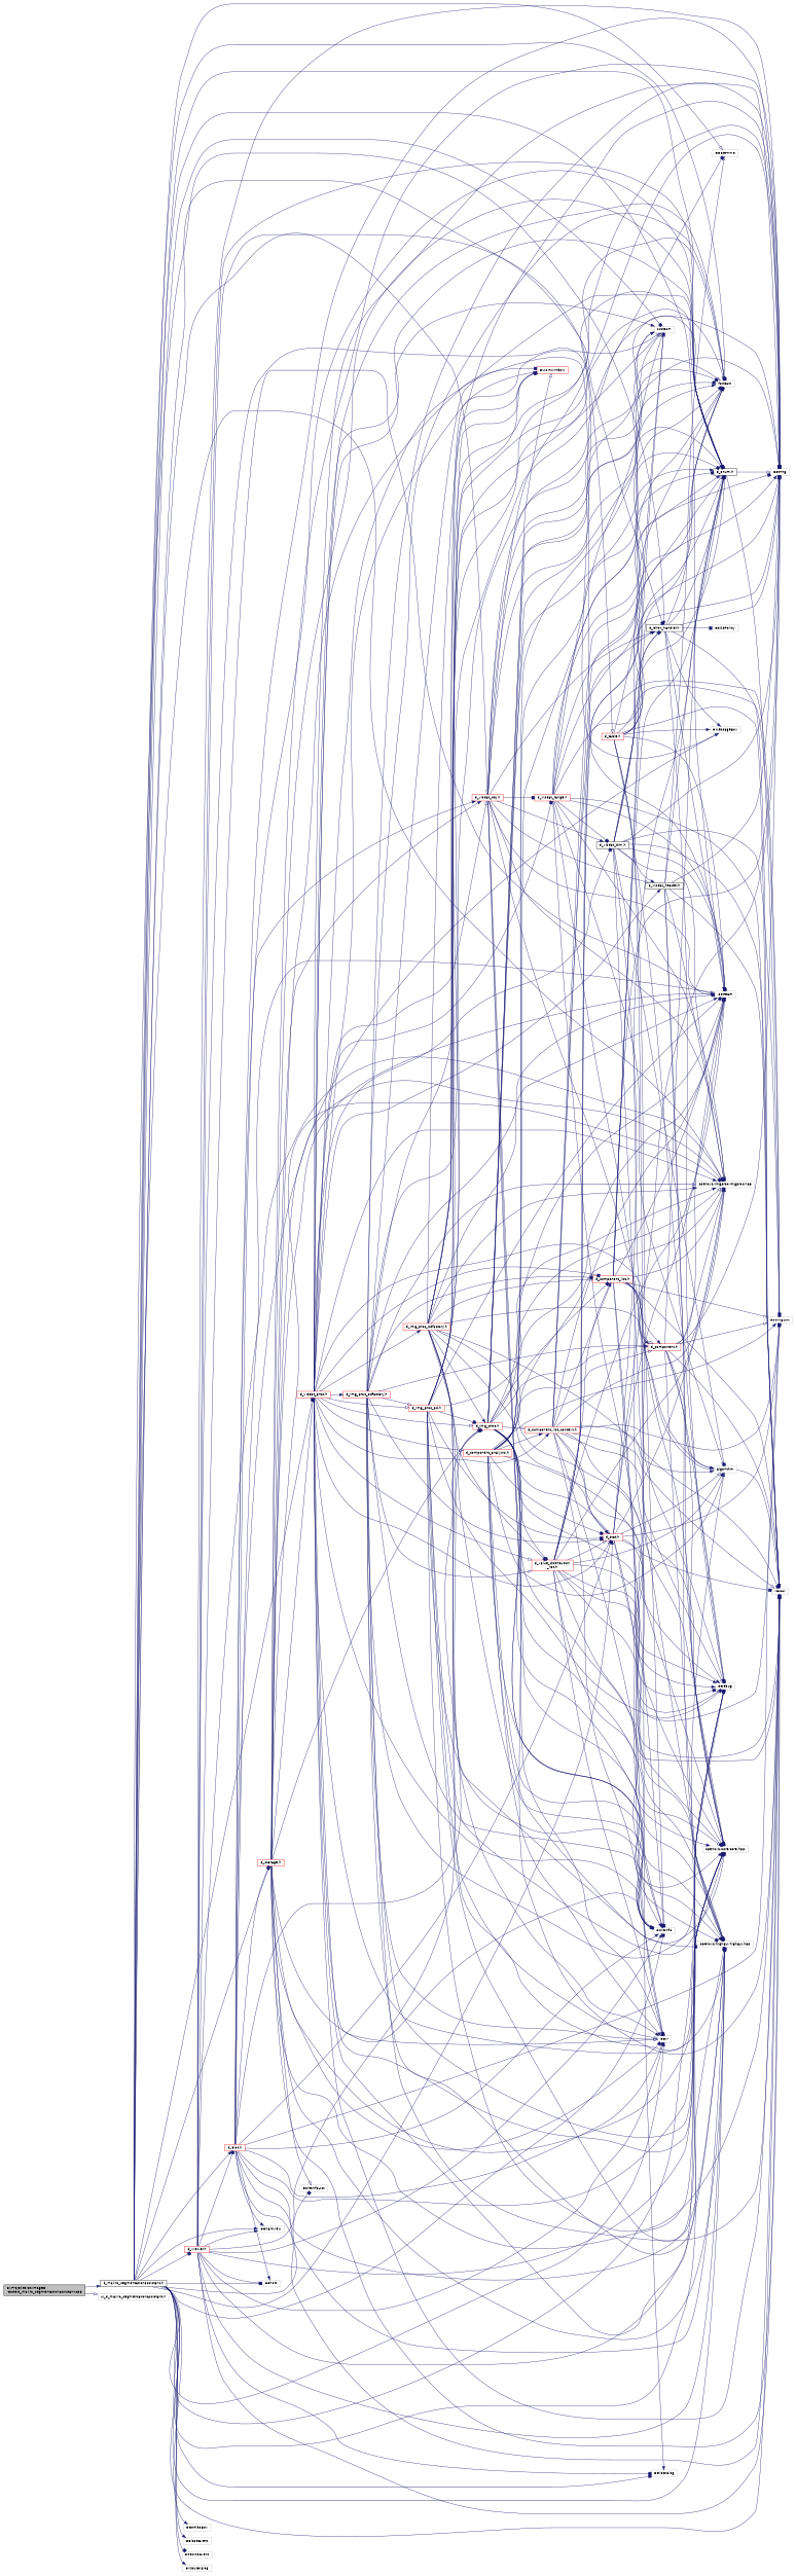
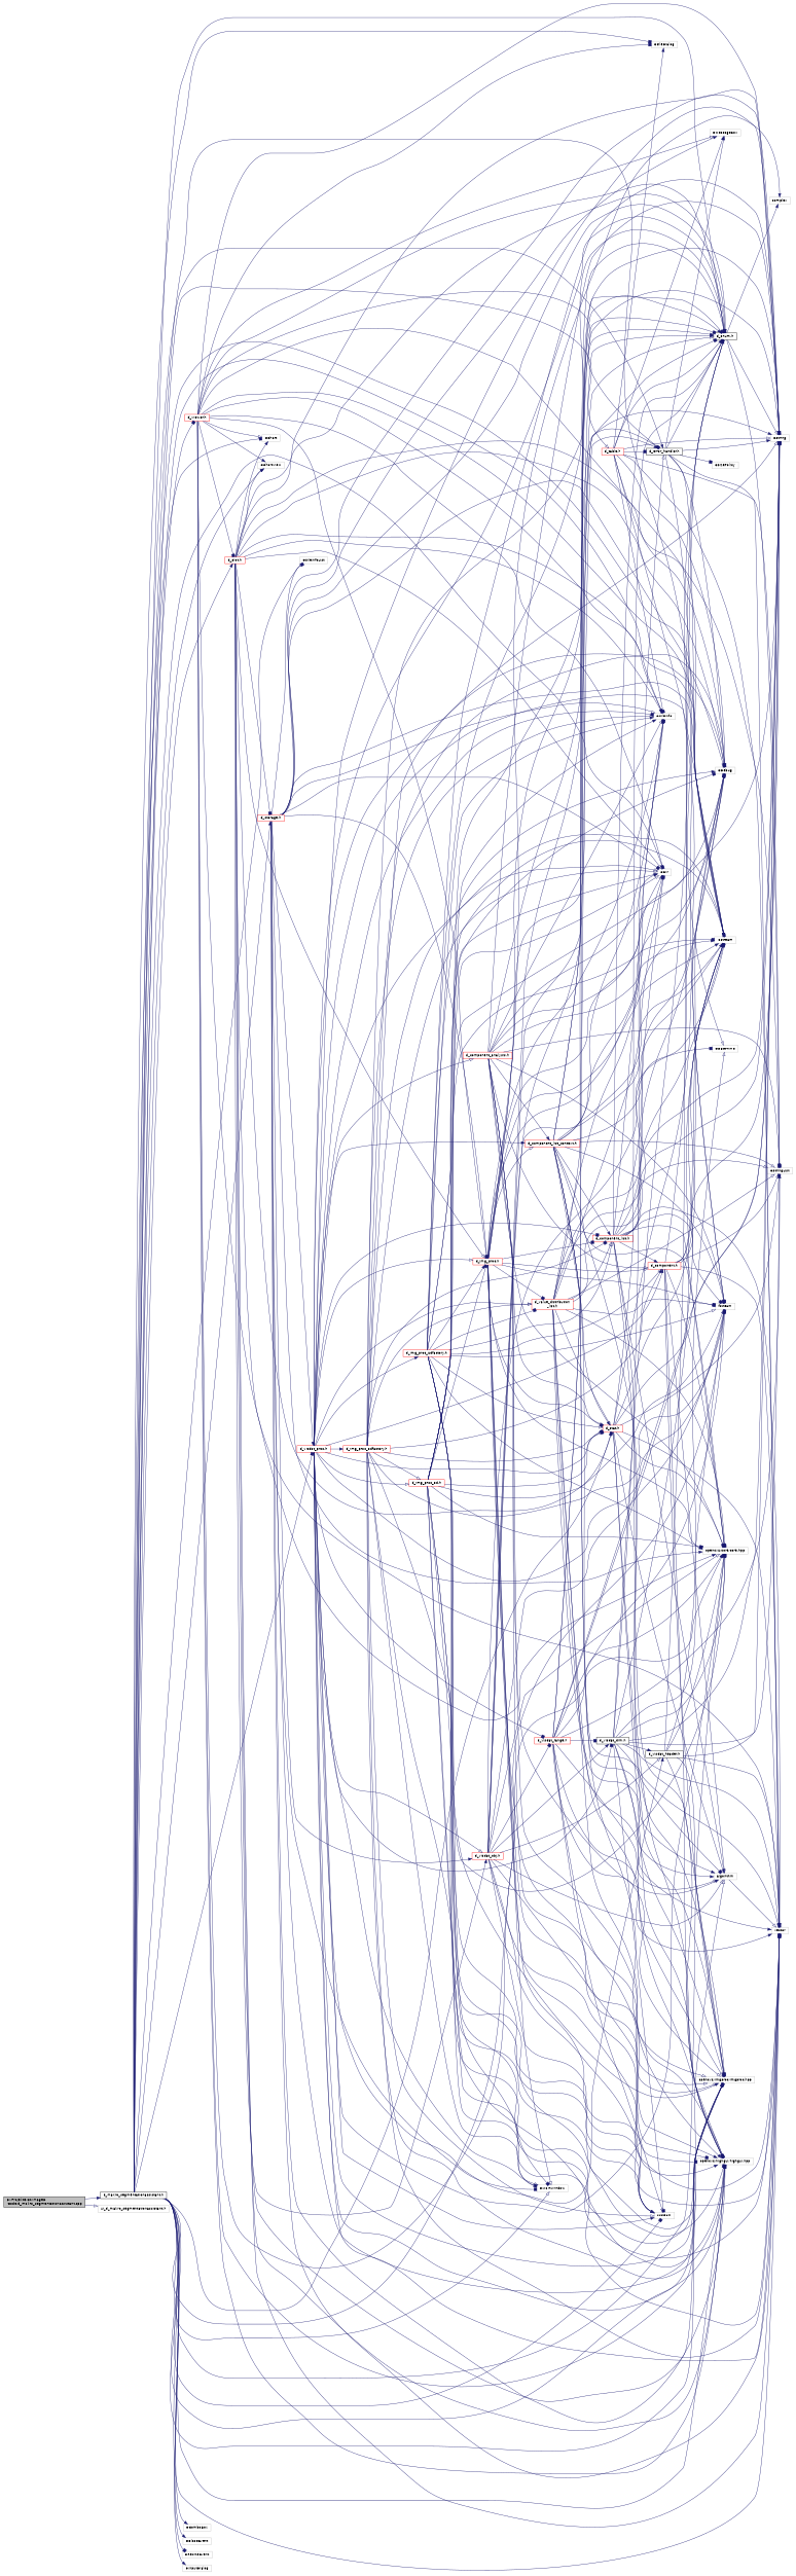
  digraph {
    rankdir=LR
    node [color=grey75 fillcolor=white fontname=Helvetica fontsize=10 shape=record style=filled]
    edge [arrowhead=normal color=midnightblue fontname=Helvetica fontsize=10 labelfontname=Helvetica labelfontsize=10 style=solid]
    n1 [color=black fillcolor=grey75 fontcolor=black height=0.2 label="D:/Projekte/Qt/ImageD\l/Code/d_makro_segmentationassistant.cpp" width=0.4]
    n2 [color=black height=0.2 label="d_makro_segmentationassistant.h" width=0.4]
    n3 [height=0.2 label="ui_d_makro_segmentationassistant.h" width=0.4]
    n4 [color=black height=0.2 label="d_enum.h" width=0.4]
    n5 [color=black height=0.2 label="d_error_handler.h" width=0.4]
    n6 [height=0.2 label=iostream width=0.4]
    n7 [height=0.2 label=vector width=0.4]
    n8 [height=0.2 label=fstream width=0.4]
    n9 [color=red height=0.2 label="d_visdat_proc.h" width=0.4]
    n10 [color=red height=0.2 label="d_stat.h" width=0.4]
    n11 [height=0.2 label=algorithm width=0.4]
    n12 [height=0.2 label="opencv2/core/core.hpp" width=0.4]
    n13 [height=0.2 label="opencv2/highgui/highgui.hpp" width=0.4]
    n14 [height=0.2 label="opencv2/imgproc/imgproc.hpp" width=0.4]
    n15 [height=0.2 label=QDir width=0.4]
    n16 [height=0.2 label=QFileInfo width=0.4]
    n17 [height=0.2 label=sstream width=0.4]
-   n18 [color=red height=0.2 label=QMainWindow width=0.4]
+   n18 [height=0.2 label=QMainWindow width=0.4]
    n19 [height=0.2 label=QDateTime width=0.4]
    n20 [color=red height=0.2 label="d_plot.h" width=0.4]
    n21 [color=red height=0.2 label="d_storage.h" width=0.4]
    n22 [height=0.2 label=QFileInfoList width=0.4]
    n23 [height=0.2 label=QChartView width=0.4]
    n24 [height=0.2 label=QChart width=0.4]
    n25 [color=red height=0.2 label="d_viewer.h" width=0.4]
    n26 [height=0.2 label=QFileDialog width=0.4]
    n27 [color=red height=0.2 label="d_table.h" width=0.4]
    n28 [height=0.2 label=QComboBox width=0.4]
    n29 [height=0.2 label=QCloseEvent width=0.4]
    n30 [height=0.2 label=QResizeEvent width=0.4]
    n31 [height=0.2 label=QInputDialog width=0.4]
    n32 [height=0.2 label=QStringList width=0.4]
    n33 [height=0.2 label=QString width=0.4]
+   n34 [height=0.2 label=complex width=0.4]
    n35 [height=0.2 label=QDebug width=0.4]
    n36 [height=0.2 label=QMessageBox width=0.4]
    n37 [height=0.2 label=QSizePolicy width=0.4]
    n38 [color=red height=0.2 label="d_component.h" width=0.4]
    n39 [color=red height=0.2 label="d_component_list.h" width=0.4]
    n40 [color=red height=0.2 label="d_component_list_context.h" width=0.4]
    n41 [color=red height=0.2 label="d_component_analysis.h" width=0.4]
    n42 [color=red height=0.2 label="d_img_proc.h" width=0.4]
    n43 [color=red height=0.2 label="d_value_distribution\l_list.h" width=0.4]
    n44 [color=red height=0.2 label="d_img_proc_3d.h" width=0.4]
    n45 [color=red height=0.2 label="d_img_proc_2dfactory.h" width=0.4]
    n46 [color=red height=0.2 label="d_img_proc_3dfactory.h" width=0.4]
    n47 [color=black height=0.2 label="d_visdat_header.h" width=0.4]
    n48 [color=red height=0.2 label="d_visdat_obj.h" width=0.4]
    n49 [color=black height=0.2 label="d_visdat_dim.h" width=0.4]
    n50 [color=red height=0.2 label="d_visdat_range.h" width=0.4]
    n1 -> n2
    n1 -> n3 [arrowhead=onormal]
    n2 -> n4 [arrowhead=box]
    n2 -> n5
    n2 -> n6
    n2 -> n7 [arrowhead=onormal]
    n2 -> n8 [arrowhead=box]
    n2 -> n9 [arrowhead=box]
    n2 -> n10
    n2 -> n11 [arrowhead=onormal]
    n2 -> n12 [arrowhead=box]
    n2 -> n13 [arrowhead=box]
    n2 -> n14 [arrowhead=onormal]
    n2 -> n15
    n2 -> n16 [arrowhead=box]
    n2 -> n17 [arrowhead=box]
-   n2 -> n48 [arrowhead=onormal]
+   n2 -> n18 [arrowhead=onormal]
    n2 -> n19 [arrowhead=onormal]
    n2 -> n20
    n2 -> n21
    n2 -> n22 [arrowhead=box]
    n2 -> n23
    n2 -> n24 [arrowhead=box]
    n2 -> n25 [arrowhead=box]
    n2 -> n26 [arrowhead=box]
    n2 -> n27 [arrowhead=onormal]
    n2 -> n28
    n2 -> n29
    n2 -> n30 [arrowhead=box]
    n2 -> n31
    n4 -> n32 [arrowhead=onormal]
    n4 -> n33 [arrowhead=onormal]
+   n4 -> n34
    n5 -> n4 [arrowhead=box]
    n5 -> n6
    n5 -> n7 [arrowhead=onormal]
    n5 -> n8 [arrowhead=onormal]
    n5 -> n33
    n5 -> n35
    n5 -> n36
    n5 -> n37 [arrowhead=box]
    n9 -> n4 [arrowhead=box]
    n9 -> n6 [arrowhead=onormal]
    n9 -> n7 [arrowhead=box]
    n9 -> n8 [arrowhead=onormal]
    n9 -> n10 [arrowhead=onormal]
    n9 -> n12 [arrowhead=box]
    n9 -> n13 [arrowhead=onormal]
    n9 -> n14
    n9 -> n15 [arrowhead=onormal]
    n9 -> n16 [arrowhead=box]
    n9 -> n17
    n9 -> n18 [arrowhead=onormal]
    n9 -> n33
    n9 -> n35
    n9 -> n38
    n9 -> n39 [arrowhead=box]
    n9 -> n40
    n9 -> n41 [arrowhead=onormal]
    n9 -> n42 [arrowhead=onormal]
    n9 -> n43 [arrowhead=onormal]
    n9 -> n44 [arrowhead=onormal]
    n9 -> n45
    n9 -> n46
    n9 -> n47
    n9 -> n48 [arrowhead=onormal]
    n9 -> n49 [arrowhead=box]
    n9 -> n50 [arrowhead=box]
    n10 -> n4 [arrowhead=box]
    n10 -> n6 [arrowhead=box]
    n10 -> n7 [arrowhead=box]
    n10 -> n11 [arrowhead=onormal]
    n10 -> n12 [arrowhead=box]
    n10 -> n13 [arrowhead=box]
    n10 -> n14 [arrowhead=onormal]
    n10 -> n32 [arrowhead=box]
    n10 -> n33 [arrowhead=box]
    n10 -> n35
    n11 -> n7 [arrowhead=onormal]
    n20 -> n4 [arrowhead=onormal]
    n20 -> n6 [arrowhead=onormal]
    n20 -> n7 [arrowhead=onormal]
    n20 -> n10 [arrowhead=box]
    n20 -> n12
    n20 -> n13 [arrowhead=onormal]
    n20 -> n14 [arrowhead=onormal]
    n20 -> n15 [arrowhead=onormal]
    n20 -> n16
    n20 -> n21 [arrowhead=box]
    n20 -> n23
    n20 -> n24
    n20 -> n32 [arrowhead=box]
    n20 -> n33
    n20 -> n35 [arrowhead=box]
    n20 -> n42 [arrowhead=onormal]
    n20 -> n48
    n21 -> n4
    n21 -> n6
    n21 -> n7 [arrowhead=onormal]
    n21 -> n9
    n21 -> n12
    n21 -> n13
    n21 -> n14 [arrowhead=box]
    n21 -> n15 [arrowhead=box]
    n21 -> n16 [arrowhead=onormal]
    n21 -> n18 [arrowhead=box]
    n21 -> n22 [arrowhead=onormal]
    n21 -> n33
    n21 -> n35 [arrowhead=onormal]
    n21 -> n36
    n21 -> n42 [arrowhead=box]
    n21 -> n48
    n25 -> n4
    n25 -> n5 [arrowhead=box]
    n25 -> n6 [arrowhead=onormal]
    n25 -> n7
    n25 -> n12
    n25 -> n13
    n25 -> n14 [arrowhead=box]
    n25 -> n15 [arrowhead=box]
    n25 -> n16
    n25 -> n20 [arrowhead=box]
    n25 -> n23
    n25 -> n24 [arrowhead=onormal]
    n25 -> n26 [arrowhead=box]
    n25 -> n33 [arrowhead=box]
    n25 -> n35 [arrowhead=box]
    n25 -> n36 [arrowhead=onormal]
    n25 -> n42 [arrowhead=box]
    n27 -> n4
    n27 -> n5 [arrowhead=box]
    n27 -> n6 [arrowhead=onormal]
    n27 -> n7 [arrowhead=onormal]
    n27 -> n8 [arrowhead=box]
    n27 -> n16 [arrowhead=box]
    n27 -> n26
    n27 -> n32 [arrowhead=box]
    n27 -> n33 [arrowhead=onormal]
    n27 -> n35 [arrowhead=onormal]
    n27 -> n36
    n38 -> n4 [arrowhead=onormal]
    n38 -> n6
    n38 -> n7
    n38 -> n11 [arrowhead=onormal]
    n38 -> n12
    n38 -> n13 [arrowhead=onormal]
    n38 -> n14 [arrowhead=box]
    n38 -> n32 [arrowhead=onormal]
    n38 -> n33
    n38 -> n35 [arrowhead=box]
    n39 -> n4 [arrowhead=onormal]
    n39 -> n6 [arrowhead=box]
    n39 -> n7
    n39 -> n8 [arrowhead=box]
    n39 -> n11
    n39 -> n12 [arrowhead=onormal]
-   n39 -> n17 [arrowhead=onormal]
+   n39 -> n13 [arrowhead=onormal]
    n39 -> n14 [arrowhead=onormal]
    n39 -> n15 [arrowhead=box]
    n39 -> n16 [arrowhead=box]
    n39 -> n32 [arrowhead=onormal]
    n39 -> n33
    n39 -> n35
    n39 -> n38
    n40 -> n4
    n40 -> n6
    n40 -> n7 [arrowhead=onormal]
    n40 -> n8 [arrowhead=box]
    n40 -> n10
    n40 -> n11
    n40 -> n12 [arrowhead=box]
    n40 -> n13
    n40 -> n14
    n40 -> n15 [arrowhead=box]
    n40 -> n16 [arrowhead=box]
    n40 -> n32 [arrowhead=onormal]
    n40 -> n33
    n40 -> n35 [arrowhead=onormal]
    n40 -> n39
    n41 -> n4
    n41 -> n6
    n41 -> n8 [arrowhead=box]
    n41 -> n10 [arrowhead=box]
    n41 -> n11
    n41 -> n12
    n41 -> n13 [arrowhead=box]
    n41 -> n14 [arrowhead=onormal]
    n41 -> n15
    n41 -> n16 [arrowhead=onormal]
    n41 -> n32
    n41 -> n33
    n41 -> n35
    n41 -> n38 [arrowhead=onormal]
    n41 -> n40
    n42 -> n4 [arrowhead=box]
    n42 -> n6
    n42 -> n7 [arrowhead=box]
    n42 -> n8 [arrowhead=box]
    n42 -> n10 [arrowhead=onormal]
    n42 -> n12
    n42 -> n13 [arrowhead=box]
    n42 -> n14 [arrowhead=onormal]
    n42 -> n15 [arrowhead=onormal]
    n42 -> n16
    n42 -> n17 [arrowhead=onormal]
    n42 -> n18 [arrowhead=onormal]
    n42 -> n33 [arrowhead=onormal]
+   n42 -> n34
    n42 -> n35 [arrowhead=box]
    n42 -> n38 [arrowhead=onormal]
    n42 -> n39 [arrowhead=box]
    n42 -> n40 [arrowhead=onormal]
    n42 -> n43 [arrowhead=box]
    n43 -> n4 [arrowhead=onormal]
    n43 -> n6 [arrowhead=onormal]
    n43 -> n7
    n43 -> n8 [arrowhead=box]
    n43 -> n10 [arrowhead=onormal]
    n43 -> n11
    n43 -> n12 [arrowhead=box]
    n43 -> n13
    n43 -> n14 [arrowhead=onormal]
    n43 -> n15
    n43 -> n16 [arrowhead=onormal]
    n43 -> n32 [arrowhead=onormal]
    n43 -> n33
    n43 -> n35 [arrowhead=onormal]
    n43 -> n39 [arrowhead=onormal]
    n44 -> n4 [arrowhead=box]
    n44 -> n6 [arrowhead=box]
    n44 -> n7
    n44 -> n8 [arrowhead=onormal]
    n44 -> n10 [arrowhead=box]
    n44 -> n12 [arrowhead=box]
    n44 -> n13 [arrowhead=box]
    n44 -> n14
    n44 -> n15 [arrowhead=onormal]
    n44 -> n16
    n44 -> n17 [arrowhead=onormal]
    n44 -> n18 [arrowhead=onormal]
    n44 -> n33 [arrowhead=box]
    n44 -> n35 [arrowhead=box]
    n44 -> n42 [arrowhead=box]
    n45 -> n4 [arrowhead=box]
    n45 -> n6
    n45 -> n7 [arrowhead=box]
    n45 -> n8 [arrowhead=onormal]
    n45 -> n10 [arrowhead=onormal]
    n45 -> n12 [arrowhead=box]
    n45 -> n13 [arrowhead=box]
    n45 -> n14
    n45 -> n15
    n45 -> n16
    n45 -> n17 [arrowhead=onormal]
    n45 -> n18 [arrowhead=box]
    n45 -> n33
    n45 -> n35
    n45 -> n38 [arrowhead=onormal]
    n45 -> n39 [arrowhead=onormal]
    n45 -> n42
    n45 -> n43 [arrowhead=box]
    n46 -> n4 [arrowhead=onormal]
    n46 -> n6 [arrowhead=box]
    n46 -> n7 [arrowhead=onormal]
    n46 -> n8 [arrowhead=box]
    n46 -> n10 [arrowhead=box]
    n46 -> n12
    n46 -> n13 [arrowhead=box]
    n46 -> n14 [arrowhead=onormal]
    n46 -> n15 [arrowhead=onormal]
    n46 -> n16 [arrowhead=onormal]
    n46 -> n17 [arrowhead=onormal]
    n46 -> n18 [arrowhead=box]
    n46 -> n33 [arrowhead=onormal]
    n46 -> n35
    n46 -> n38
    n46 -> n39 [arrowhead=box]
    n46 -> n43 [arrowhead=onormal]
    n46 -> n44 [arrowhead=onormal]
    n47 -> n4
    n47 -> n7 [arrowhead=onormal]
    n47 -> n12 [arrowhead=onormal]
    n47 -> n13
    n47 -> n14 [arrowhead=box]
    n47 -> n19 [arrowhead=onormal]
    n47 -> n33 [arrowhead=box]
    n48 -> n4
    n48 -> n5
    n48 -> n6 [arrowhead=onormal]
    n48 -> n7
    n48 -> n8 [arrowhead=onormal]
    n48 -> n11 [arrowhead=onormal]
    n48 -> n12 [arrowhead=onormal]
    n48 -> n13
    n48 -> n14 [arrowhead=onormal]
    n48 -> n17
    n48 -> n19 [arrowhead=box]
    n48 -> n33 [arrowhead=box]
    n48 -> n47 [arrowhead=onormal]
    n48 -> n49
    n48 -> n50 [arrowhead=box]
    n49 -> n4
    n49 -> n5 [arrowhead=onormal]
    n49 -> n6 [arrowhead=box]
    n49 -> n7 [arrowhead=onormal]
    n49 -> n8
    n49 -> n11 [arrowhead=box]
    n49 -> n12 [arrowhead=box]
    n49 -> n13 [arrowhead=box]
    n49 -> n14 [arrowhead=onormal]
    n49 -> n17 [arrowhead=box]
    n49 -> n32
    n49 -> n33 [arrowhead=onormal]
    n49 -> n47
    n50 -> n4 [arrowhead=box]
    n50 -> n5
    n50 -> n6 [arrowhead=box]
    n50 -> n7
    n50 -> n8
    n50 -> n11 [arrowhead=onormal]
    n50 -> n12
    n50 -> n13
    n50 -> n14 [arrowhead=onormal]
    n50 -> n17 [arrowhead=onormal]
    n50 -> n32
    n50 -> n33 [arrowhead=box]
    n50 -> n49 [arrowhead=box]
  }
